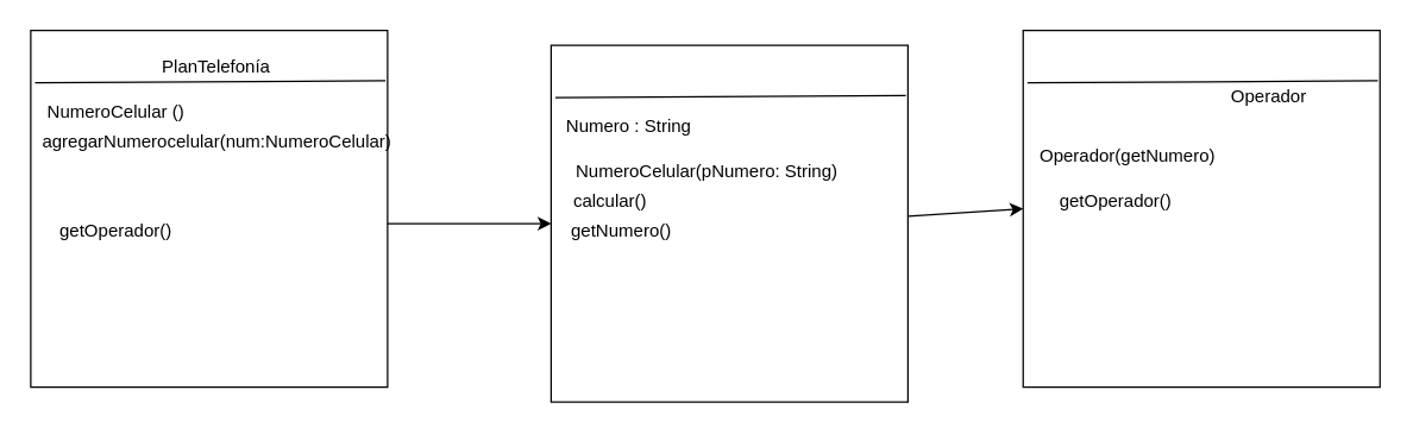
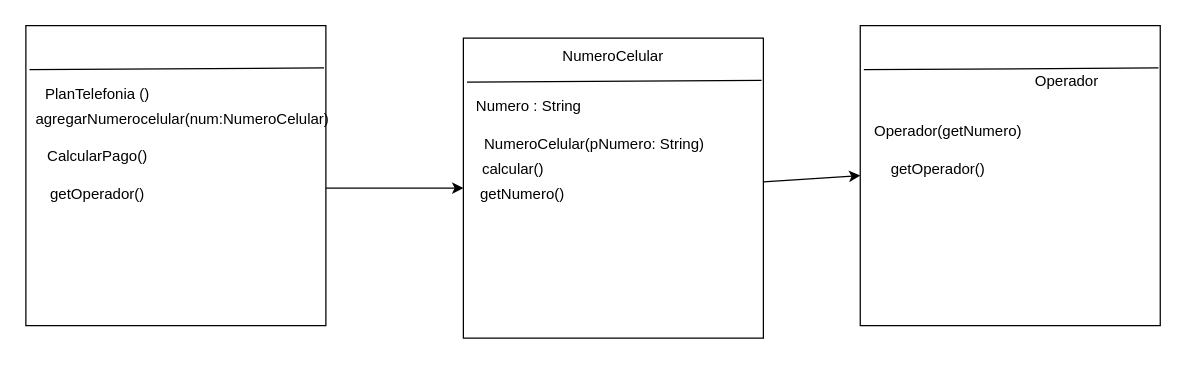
  <mxCell id="0" />
  <mxCell id="1" parent="0" />
  <mxCell id="2" value="" style="whiteSpace=wrap;html=1;aspect=fixed;" vertex="1" parent="1"><mxGeometry x="20" y="20" width="240" height="240" as="geometry" /></mxCell>
- <mxCell id="3" value="PlanTelefonía" style="text;html=1;strokeColor=none;fillColor=none;align=center;verticalAlign=middle;whiteSpace=wrap;rounded=0;" vertex="1" parent="1"><mxGeometry x="115" y="30" width="60" height="30" as="geometry" /></mxCell>
- <mxCell id="4" value="NumeroCelular ()" style="text;html=1;strokeColor=none;fillColor=none;align=center;verticalAlign=middle;whiteSpace=wrap;rounded=0;" vertex="1" parent="1"><mxGeometry x="20" y="60" width="115" height="30" as="geometry" /></mxCell>
+ <mxCell id="4" value="PlanTelefonia ()" style="text;html=1;strokeColor=none;fillColor=none;align=center;verticalAlign=middle;whiteSpace=wrap;rounded=0;" vertex="1" parent="1"><mxGeometry x="20" y="60" width="115" height="30" as="geometry" /></mxCell>
  <mxCell id="5" value="" style="endArrow=none;html=1;exitX=0.012;exitY=0.147;exitDx=0;exitDy=0;exitPerimeter=0;entryX=0.994;entryY=0.141;entryDx=0;entryDy=0;entryPerimeter=0;" edge="1" parent="1" source="2" target="2"><mxGeometry width="50" height="50" relative="1" as="geometry"><mxPoint x="265" y="190" as="sourcePoint" /><mxPoint x="315" y="140" as="targetPoint" /></mxGeometry></mxCell>
  <mxCell id="6" value="agregarNumerocelular(num:NumeroCelular)" style="text;html=1;strokeColor=none;fillColor=none;align=center;verticalAlign=middle;whiteSpace=wrap;rounded=0;" vertex="1" parent="1"><mxGeometry x="87.5" y="80" width="115" height="30" as="geometry" /></mxCell>
+ <mxCell id="7" value="CalcularPago()" style="text;html=1;strokeColor=none;fillColor=none;align=center;verticalAlign=middle;whiteSpace=wrap;rounded=0;" vertex="1" parent="1"><mxGeometry x="20" y="110" width="115" height="30" as="geometry" /></mxCell>
  <mxCell id="8" value="getOperador()" style="text;html=1;strokeColor=none;fillColor=none;align=center;verticalAlign=middle;whiteSpace=wrap;rounded=0;" vertex="1" parent="1"><mxGeometry x="20" y="140" width="115" height="30" as="geometry" /></mxCell>
  <mxCell id="9" value="" style="whiteSpace=wrap;html=1;aspect=fixed;" vertex="1" parent="1"><mxGeometry x="370" y="30" width="240" height="240" as="geometry" /></mxCell>
+ <mxCell id="10" value="NumeroCelular" style="text;html=1;strokeColor=none;fillColor=none;align=center;verticalAlign=middle;whiteSpace=wrap;rounded=0;" vertex="1" parent="1"><mxGeometry x="460" y="30" width="60" height="30" as="geometry" /></mxCell>
  <mxCell id="11" value="Numero : String" style="text;html=1;strokeColor=none;fillColor=none;align=center;verticalAlign=middle;whiteSpace=wrap;rounded=0;" vertex="1" parent="1"><mxGeometry x="365" y="70" width="115" height="30" as="geometry" /></mxCell>
  <mxCell id="12" value="" style="endArrow=none;html=1;exitX=0.012;exitY=0.147;exitDx=0;exitDy=0;exitPerimeter=0;entryX=0.994;entryY=0.141;entryDx=0;entryDy=0;entryPerimeter=0;" edge="1" parent="1" source="9" target="9"><mxGeometry width="50" height="50" relative="1" as="geometry"><mxPoint x="610" y="190" as="sourcePoint" /><mxPoint x="660" y="140" as="targetPoint" /></mxGeometry></mxCell>
  <mxCell id="13" value="NumeroCelular(pNumero: String)" style="text;html=1;strokeColor=none;fillColor=none;align=center;verticalAlign=middle;whiteSpace=wrap;rounded=0;" vertex="1" parent="1"><mxGeometry x="365" y="100" width="220" height="30" as="geometry" /></mxCell>
  <mxCell id="14" value="calcular()" style="text;html=1;strokeColor=none;fillColor=none;align=center;verticalAlign=middle;whiteSpace=wrap;rounded=0;" vertex="1" parent="1"><mxGeometry x="300" y="120" width="220" height="30" as="geometry" /></mxCell>
  <mxCell id="15" value="getNumero()" style="text;html=1;strokeColor=none;fillColor=none;align=center;verticalAlign=middle;whiteSpace=wrap;rounded=0;" vertex="1" parent="1"><mxGeometry x="370" y="140" width="95" height="30" as="geometry" /></mxCell>
  <mxCell id="16" value="" style="whiteSpace=wrap;html=1;aspect=fixed;" vertex="1" parent="1"><mxGeometry x="687.5" y="20" width="240" height="240" as="geometry" /></mxCell>
  <mxCell id="17" value="Operador" style="text;html=1;strokeColor=none;fillColor=none;align=center;verticalAlign=middle;whiteSpace=wrap;rounded=0;" vertex="1" parent="1"><mxGeometry x="822.5" y="50" width="60" height="30" as="geometry" /></mxCell>
  <mxCell id="18" value="" style="endArrow=none;html=1;exitX=0.012;exitY=0.147;exitDx=0;exitDy=0;exitPerimeter=0;entryX=0.994;entryY=0.141;entryDx=0;entryDy=0;entryPerimeter=0;" edge="1" parent="1" source="16" target="16"><mxGeometry width="50" height="50" relative="1" as="geometry"><mxPoint x="932.5" y="190" as="sourcePoint" /><mxPoint x="982.5" y="140" as="targetPoint" /></mxGeometry></mxCell>
  <mxCell id="19" value="Operador(getNumero)" style="text;html=1;strokeColor=none;fillColor=none;align=center;verticalAlign=middle;whiteSpace=wrap;rounded=0;" vertex="1" parent="1"><mxGeometry x="647.5" y="90" width="220" height="30" as="geometry" /></mxCell>
  <mxCell id="20" value="getOperador()" style="text;html=1;strokeColor=none;fillColor=none;align=center;verticalAlign=middle;whiteSpace=wrap;rounded=0;" vertex="1" parent="1"><mxGeometry x="705" y="120" width="90" height="30" as="geometry" /></mxCell>
  <mxCell id="21" value="" style="endArrow=classic;html=1;entryX=0;entryY=0.5;entryDx=0;entryDy=0;exitX=1;exitY=0.542;exitDx=0;exitDy=0;exitPerimeter=0;" edge="1" parent="1" source="2" target="9"><mxGeometry width="50" height="50" relative="1" as="geometry"><mxPoint x="465" y="180" as="sourcePoint" /><mxPoint x="515" y="130" as="targetPoint" /></mxGeometry></mxCell>
  <mxCell id="22" value="" style="endArrow=classic;html=1;entryX=0;entryY=0.5;entryDx=0;entryDy=0;exitX=1;exitY=0.5;exitDx=0;exitDy=0;" edge="1" parent="1" target="16"><mxGeometry width="50" height="50" relative="1" as="geometry"><mxPoint x="610" y="145" as="sourcePoint" /><mxPoint x="380" y="155" as="targetPoint" /></mxGeometry></mxCell>
